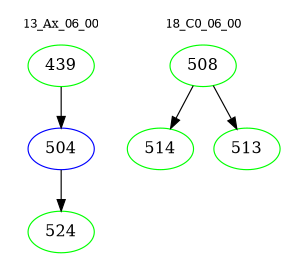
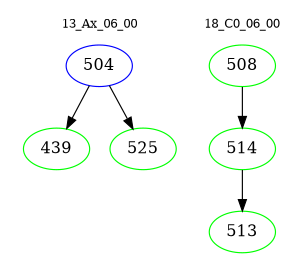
  digraph {
    node [color=green]
    edge [color=black]
    n1 [color=blue label=504]
    n2 [label=439]
-   n3 [label=524]
+   n3 [label=525]
    n4 [label=514]
    n5 [label=508]
    n6 [label=513]
    subgraph cluster_1 {
      color=white
      fontsize=10
      label="13_Ax_06_00"
      n1
      n2
      n3
    }
    subgraph cluster_2 {
      color=white
      fontsize=10
      label="18_C0_06_00"
      n4
      n5
      n6
    }
-   n2 -> n1
+   n1 -> n2
    n1 -> n3
-   n5 -> n6
+   n4 -> n6
    n5 -> n4
  }
